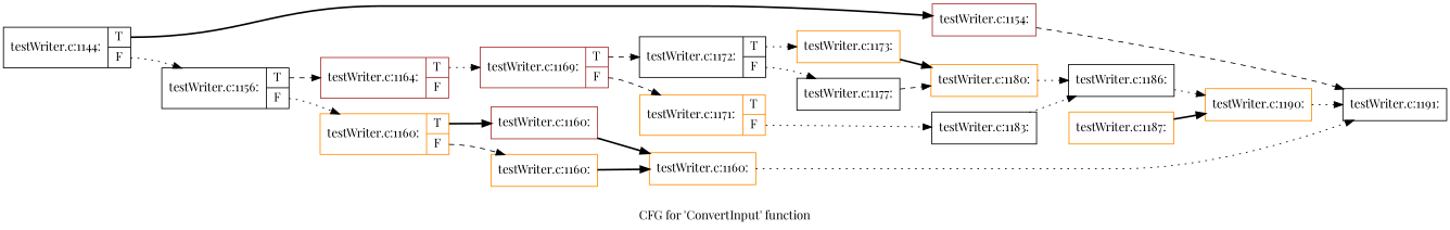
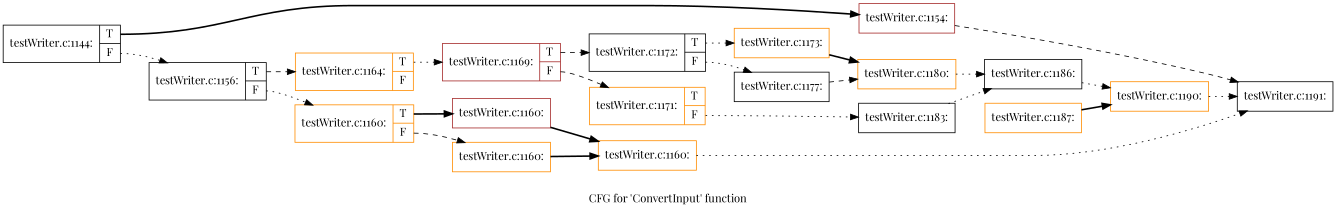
  digraph {
    fontname="Playfair Display"
    label="CFG for 'ConvertInput' function"
    rankdir=LR
    node [color=darkorange fontname="Playfair Display" shape=record]
    edge [fontname="Playfair Display" style=dotted]
    n1 [color=black label="{testWriter.c:1144:|{<s0>T|<s1>F}}"]
    n2 [color=brown label="{testWriter.c:1154:}"]
    n3 [color=black label="{testWriter.c:1156:|{<s0>T|<s1>F}}"]
    n4 [color=black label="{testWriter.c:1191:}"]
-   n5 [color=brown label="{testWriter.c:1164:|{<s0>T|<s1>F}}"]
+   n5 [label="{testWriter.c:1164:|{<s0>T|<s1>F}}"]
    n6 [label="{testWriter.c:1160:|{<s0>T|<s1>F}}"]
    n7 [color=brown label="{testWriter.c:1169:|{<s0>T|<s1>F}}"]
    n8 [color=brown label="{testWriter.c:1160:}"]
    n9 [label="{testWriter.c:1160:}"]
    n10 [color=black label="{testWriter.c:1172:|{<s0>T|<s1>F}}"]
    n11 [label="{testWriter.c:1171:|{<s0>T|<s1>F}}"]
    n12 [label="{testWriter.c:1187:}"]
    n13 [label="{testWriter.c:1190:}"]
    n14 [label="{testWriter.c:1160:}"]
    n15 [label="{testWriter.c:1173:}"]
    n16 [color=black label="{testWriter.c:1177:}"]
    n17 [color=black label="{testWriter.c:1183:}"]
    n18 [label="{testWriter.c:1180:}"]
    n19 [color=black label="{testWriter.c:1186:}"]
    n1 -> n2 [style=bold tailport=s0]
    n1 -> n3 [tailport=s1]
    n2 -> n4 [style=dashed]
    n3 -> n5 [style=dashed tailport=s0]
    n3 -> n6 [tailport=s1]
    n5 -> n7 [tailport=s0]
    n6 -> n8 [style=bold tailport=s0]
    n6 -> n9 [style=dashed tailport=s1]
    n7 -> n10 [style=dashed tailport=s0]
    n7 -> n11 [style=dashed tailport=s1]
    n8 -> n14 [style=bold]
    n9 -> n14 [style=bold]
    n10 -> n15 [tailport=s0]
    n10 -> n16 [tailport=s1]
    n11 -> n17 [tailport=s1]
    n12 -> n13 [style=bold]
    n13 -> n4
    n14 -> n4
    n15 -> n18 [style=bold]
    n16 -> n18 [style=dashed]
    n17 -> n19
    n18 -> n19
    n19 -> n13
  }
